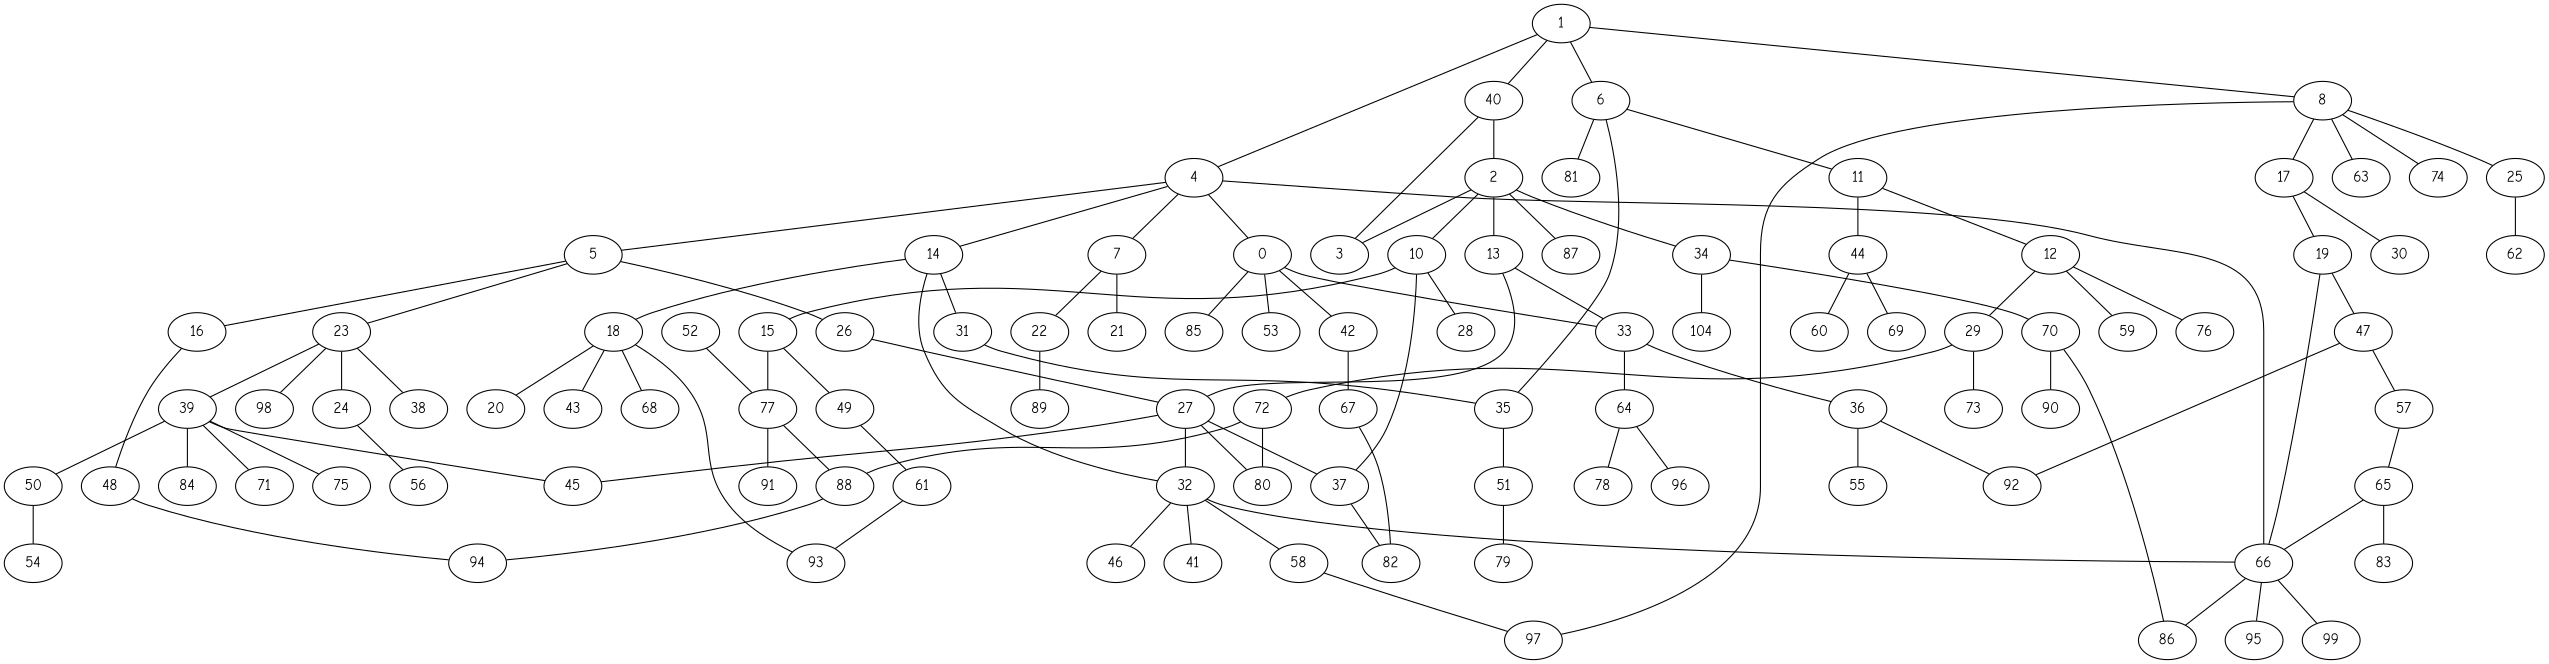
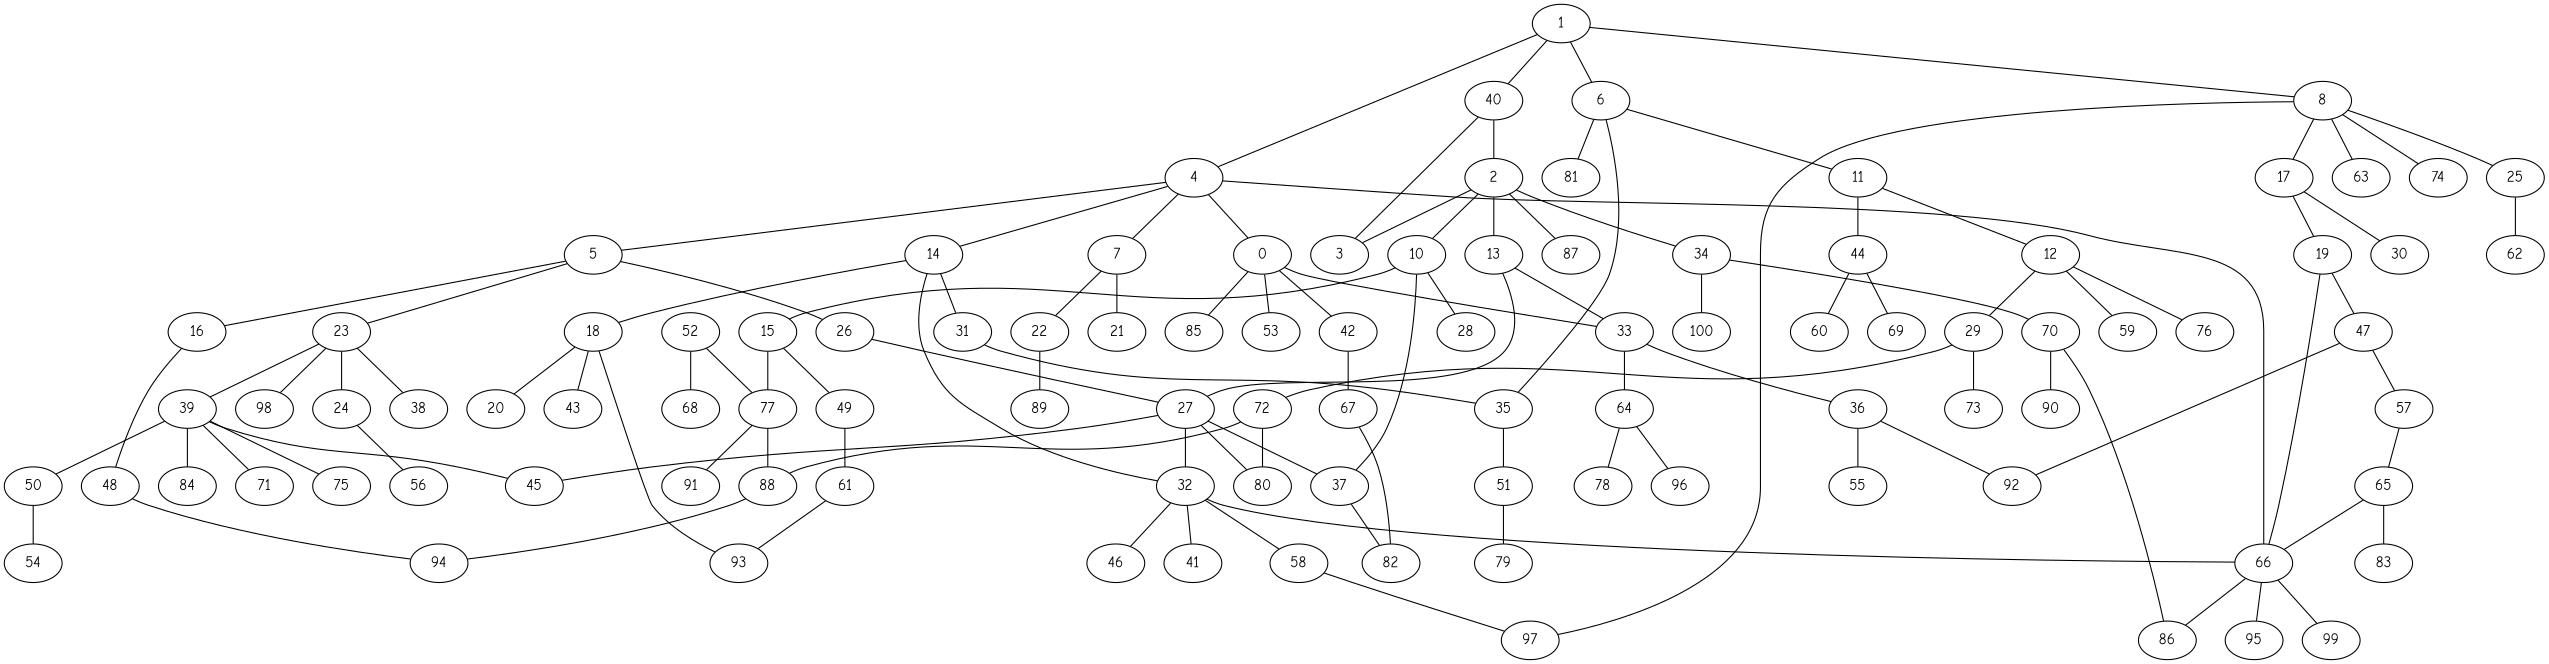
  graph {
    fontname="Comic Neue"
    node [fontname="Comic Neue"]
    edge [fontname="Comic Neue"]
    1
    4
    6
    8
    40
    2
    3
    10
    13
    34
    87
    5
    7
    n14 [label=0]
    14
    66
    11
    35
    81
    17
    25
    63
    74
    97
    15
    28
    37
    33
    27
    70
-   100 [label=104]
+   100
    16
    23
    26
    21
    22
    42
    53
    85
    18
    31
    32
    86
    95
    99
    12
    44
    51
    19
    30
    62
    49
    77
    82
    36
    64
    45
    80
    90
    48
    24
    38
    39
    98
    89
    67
    20
    43
    68
    93
    41
    46
    58
    94
    56
    50
    71
    75
    84
    59
    29
    76
    60
    69
    79
    47
    92
    55
    78
    96
    61
    88
    91
    72
    73
    57
    65
    54
    52
    83
    1 -- 4
    1 -- 6
    1 -- 8
    1 -- 40
    4 -- 5
    4 -- 7
    4 -- n14
    4 -- 14
    4 -- 66
    6 -- 11
    6 -- 35
    6 -- 81
    8 -- 17
    8 -- 25
    8 -- 63
    8 -- 74
    8 -- 97
    40 -- 2
    2 -- 3
    2 -- 10
    2 -- 13
    2 -- 34
    2 -- 87
    3 -- 40
    10 -- 15
    10 -- 28
    10 -- 37
    13 -- 33
    13 -- 27
    34 -- 70
    34 -- 100
    5 -- 16
    5 -- 23
    5 -- 26
    7 -- 21
    7 -- 22
    n14 -- 33
    n14 -- 42
    n14 -- 53
    n14 -- 85
    14 -- 18
    14 -- 31
    14 -- 32
    66 -- 86
    66 -- 95
    66 -- 99
    11 -- 12
    11 -- 44
    35 -- 51
    17 -- 19
    17 -- 30
    25 -- 62
    15 -- 49
    15 -- 77
    37 -- 82
    33 -- 36
    33 -- 64
    27 -- 37
    27 -- 32
    27 -- 45
    27 -- 80
    70 -- 86
    70 -- 90
    16 -- 48
    23 -- 24
    23 -- 38
    23 -- 39
    23 -- 98
    26 -- 27
    22 -- 89
    42 -- 67
    18 -- 20
    18 -- 43
-   18 -- 68
+   52 -- 68
    18 -- 93
    31 -- 35
    32 -- 66
    32 -- 41
    32 -- 46
    32 -- 58
    12 -- 59
    12 -- 29
    12 -- 76
    44 -- 60
    44 -- 69
    51 -- 79
    19 -- 66
    19 -- 47
    49 -- 61
    77 -- 88
    77 -- 91
    36 -- 92
    36 -- 55
    64 -- 78
    64 -- 96
    48 -- 94
    24 -- 56
    39 -- 45
    39 -- 50
    39 -- 71
    39 -- 75
    39 -- 84
    67 -- 82
    58 -- 97
    50 -- 54
    29 -- 72
    29 -- 73
    47 -- 92
    47 -- 57
    61 -- 93
    88 -- 94
    72 -- 80
    72 -- 88
    57 -- 65
    65 -- 66
    65 -- 83
    52 -- 77
  }
